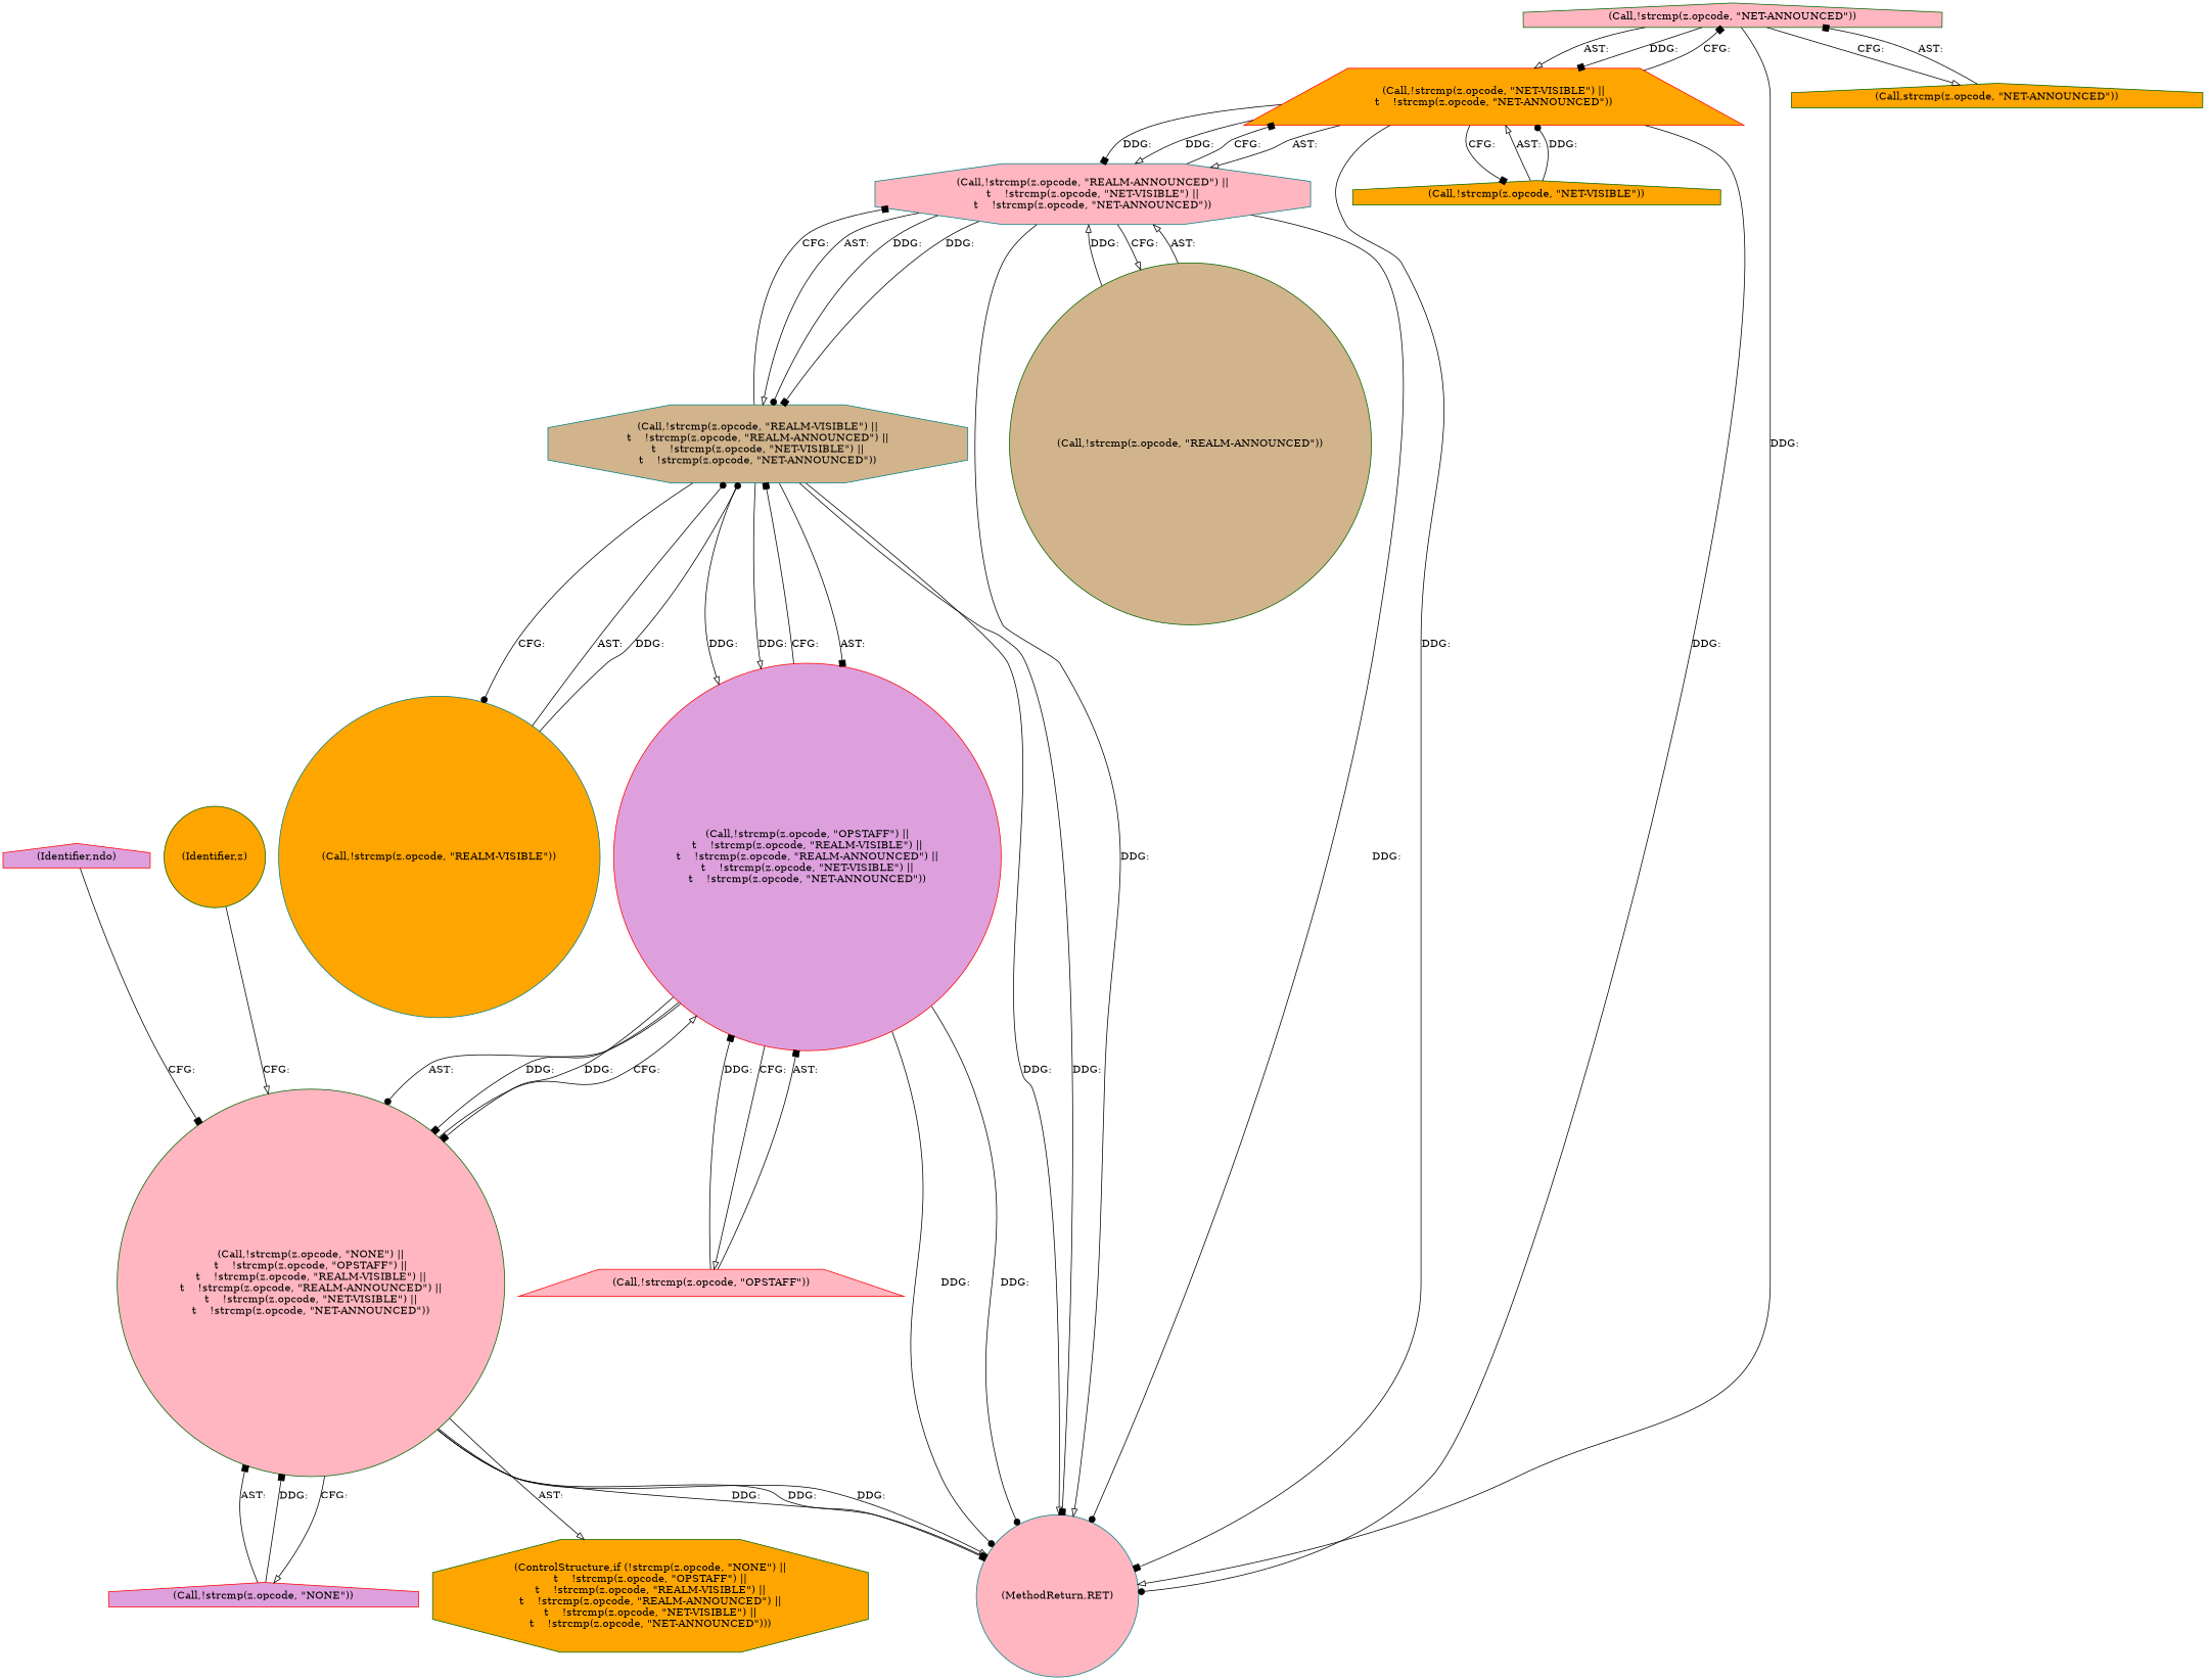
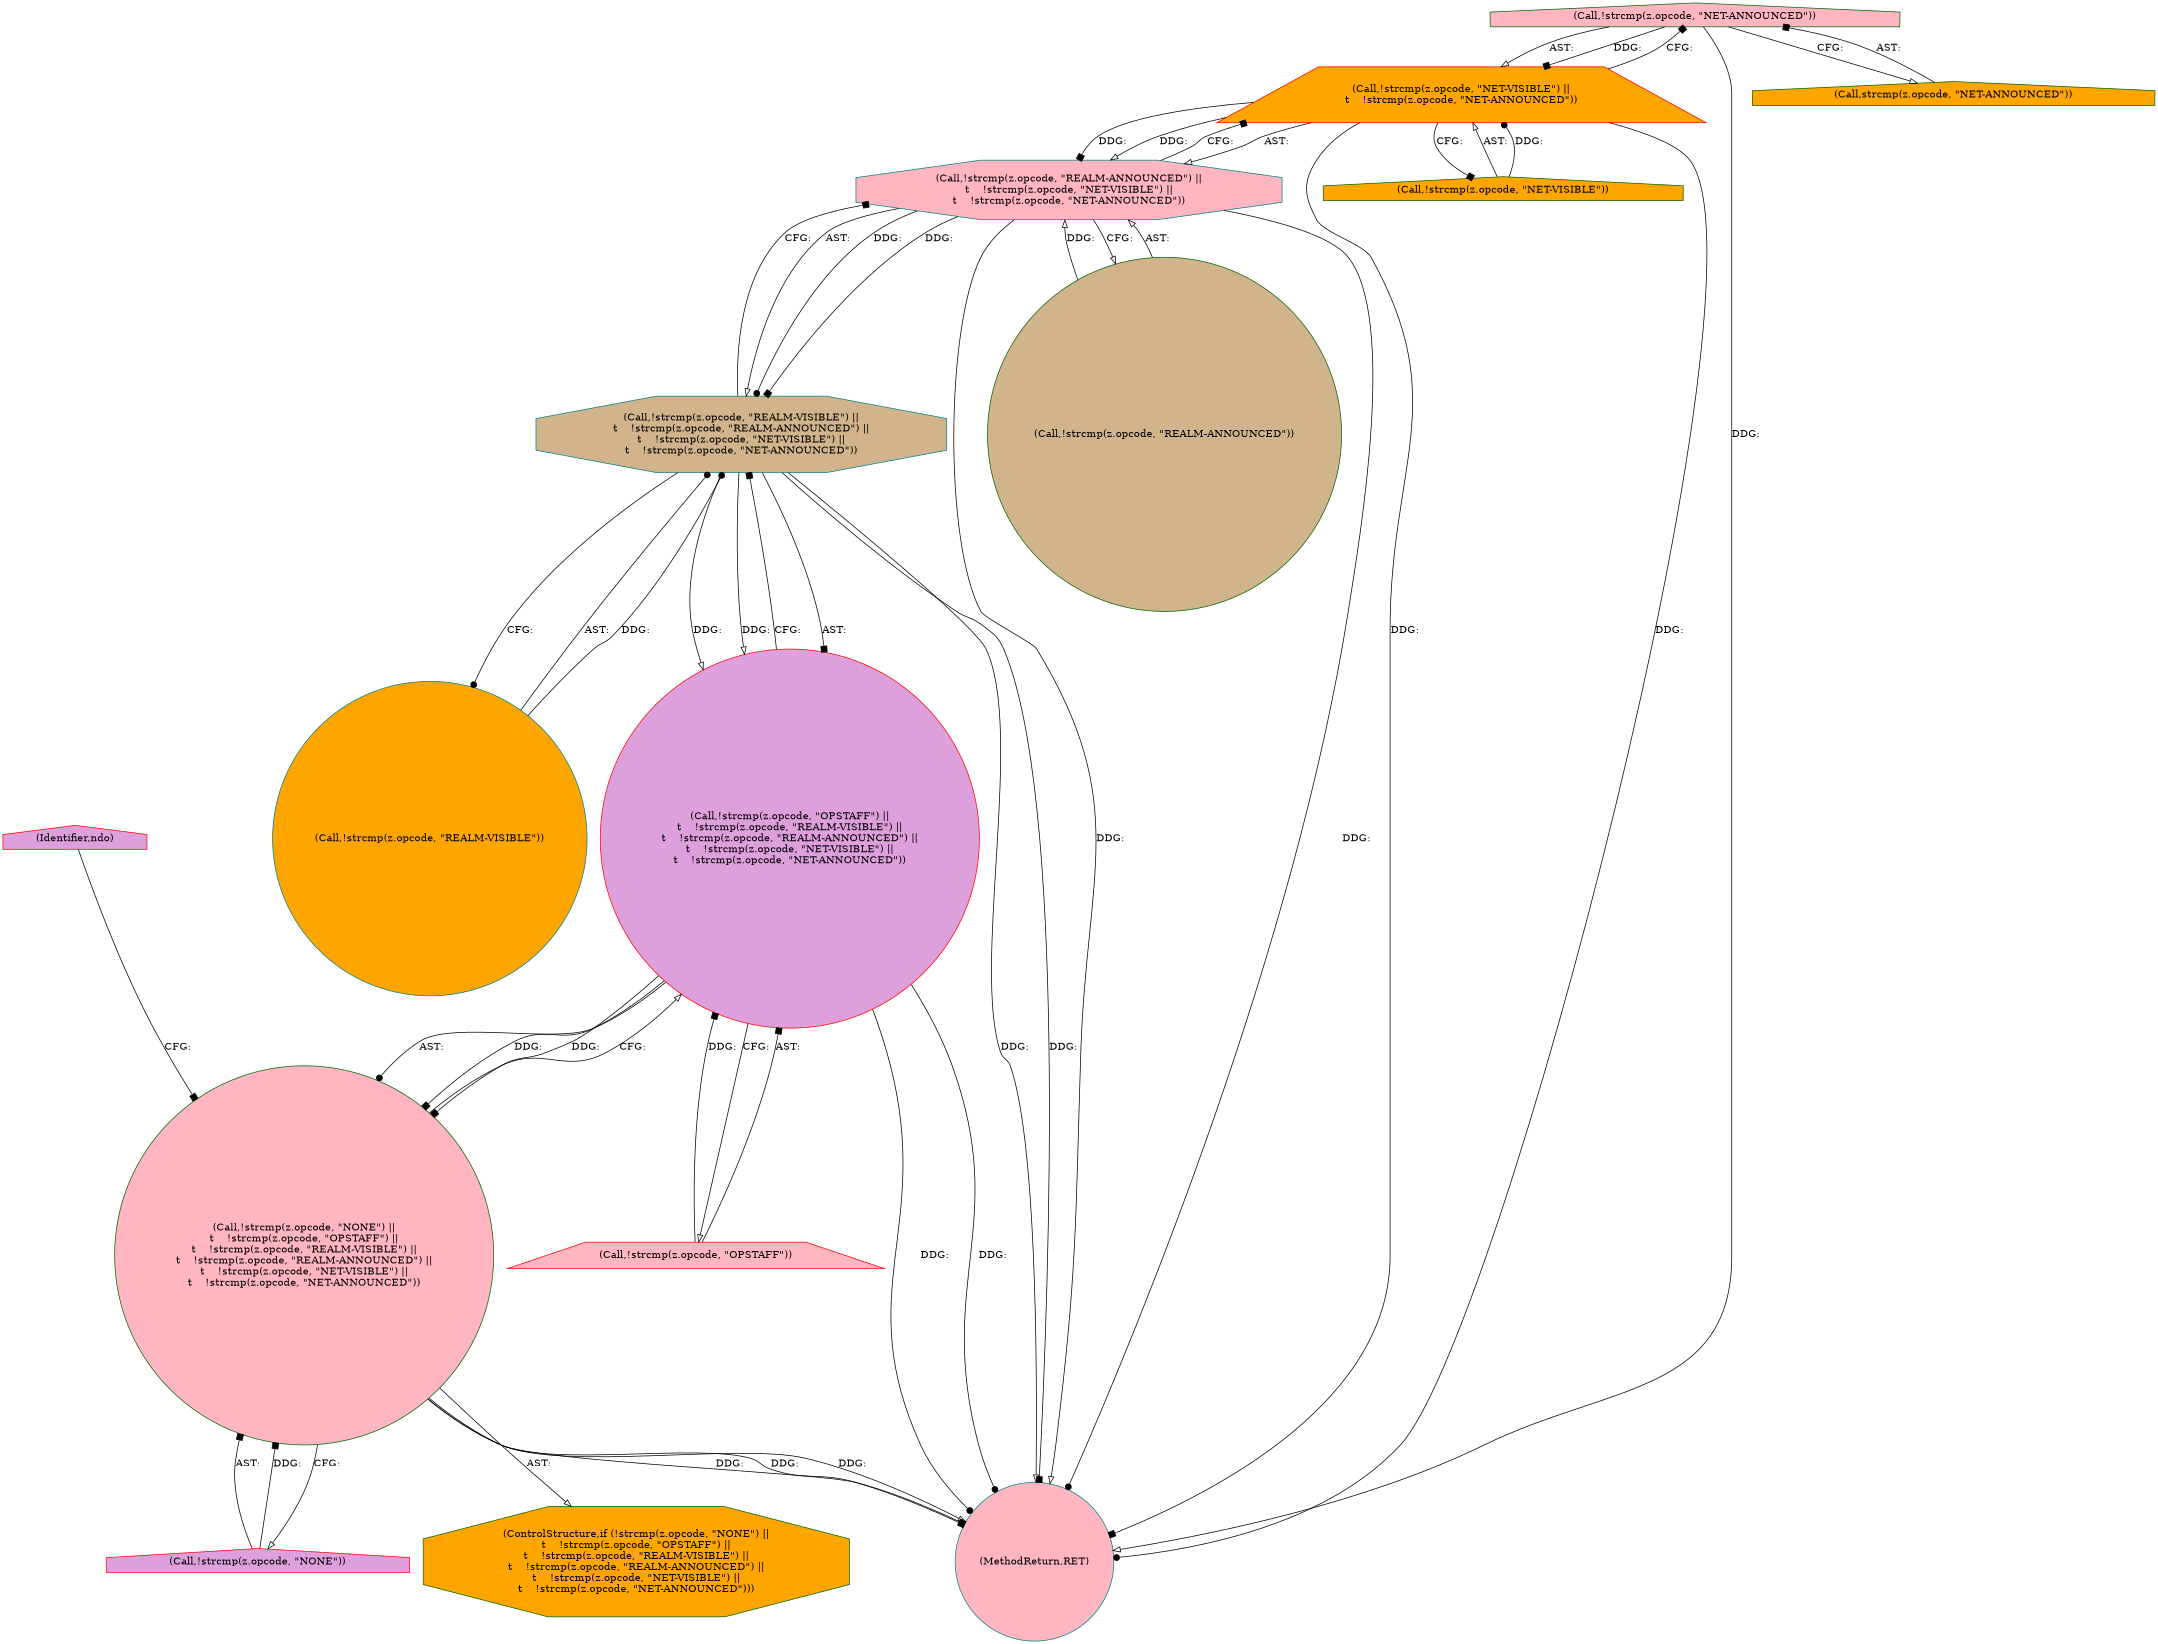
  digraph {
    node [style=filled fillcolor=orange color=darkgreen shape=circle]
    edge [arrowhead=box]
    n1 [label="(Call,!strcmp(z.opcode, \"NET-ANNOUNCED\"))" fillcolor=lightpink shape=house]
    n2 [label="(Call,!strcmp(z.opcode, \"NET-VISIBLE\") ||\n\t    !strcmp(z.opcode, \"NET-ANNOUNCED\"))" color=red shape=trapezium]
    n3 [label="(MethodReturn,RET)" fillcolor=lightpink color=teal]
    n4 [label="(Call,strcmp(z.opcode, \"NET-ANNOUNCED\"))" shape=house]
    n5 [label="(Call,!strcmp(z.opcode, \"REALM-ANNOUNCED\") ||\n\t    !strcmp(z.opcode, \"NET-VISIBLE\") ||\n\t    !strcmp(z.opcode, \"NET-ANNOUNCED\"))" fillcolor=lightpink color=teal shape=octagon]
    n6 [label="(Call,!strcmp(z.opcode, \"NET-VISIBLE\"))" shape=house]
    n7 [label="(Call,!strcmp(z.opcode, \"REALM-VISIBLE\") ||\n\t    !strcmp(z.opcode, \"REALM-ANNOUNCED\") ||\n\t    !strcmp(z.opcode, \"NET-VISIBLE\") ||\n\t    !strcmp(z.opcode, \"NET-ANNOUNCED\"))" fillcolor=tan color=teal shape=octagon]
    n8 [label="(Call,!strcmp(z.opcode, \"REALM-ANNOUNCED\"))" fillcolor=tan]
    n9 [label="(Call,!strcmp(z.opcode, \"OPSTAFF\") ||\n\t    !strcmp(z.opcode, \"REALM-VISIBLE\") ||\n\t    !strcmp(z.opcode, \"REALM-ANNOUNCED\") ||\n\t    !strcmp(z.opcode, \"NET-VISIBLE\") ||\n\t    !strcmp(z.opcode, \"NET-ANNOUNCED\"))" fillcolor=plum color=red]
    n10 [label="(Call,!strcmp(z.opcode, \"REALM-VISIBLE\"))" color=teal]
    n11 [label="(Call,!strcmp(z.opcode, \"NONE\") ||\n\t    !strcmp(z.opcode, \"OPSTAFF\") ||\n\t    !strcmp(z.opcode, \"REALM-VISIBLE\") ||\n\t    !strcmp(z.opcode, \"REALM-ANNOUNCED\") ||\n\t    !strcmp(z.opcode, \"NET-VISIBLE\") ||\n\t    !strcmp(z.opcode, \"NET-ANNOUNCED\"))" fillcolor=lightpink]
    n12 [label="(Call,!strcmp(z.opcode, \"OPSTAFF\"))" fillcolor=lightpink color=red shape=trapezium]
    n13 [label="(ControlStructure,if (!strcmp(z.opcode, \"NONE\") ||\n\t    !strcmp(z.opcode, \"OPSTAFF\") ||\n\t    !strcmp(z.opcode, \"REALM-VISIBLE\") ||\n\t    !strcmp(z.opcode, \"REALM-ANNOUNCED\") ||\n\t    !strcmp(z.opcode, \"NET-VISIBLE\") ||\n\t    !strcmp(z.opcode, \"NET-ANNOUNCED\")))" shape=octagon]
    n14 [label="(Call,!strcmp(z.opcode, \"NONE\"))" fillcolor=plum color=red shape=house]
    n15 [label="(Identifier,ndo)" fillcolor=plum color=red shape=house]
-   n16 [label="(Identifier,z)"]
    n1 -> n2 [label="AST: " arrowhead=onormal]
    n1 -> n2 [label="DDG: "]
    n1 -> n3 [label="DDG: " arrowhead=onormal]
    n1 -> n4 [label="CFG: " arrowhead=onormal]
    n2 -> n1 [label="CFG: "]
    n2 -> n3 [label="DDG: "]
    n2 -> n3 [label="DDG: " arrowhead=dot]
    n2 -> n5 [label="AST: " arrowhead=onormal]
    n2 -> n5 [label="DDG: "]
    n2 -> n5 [label="DDG: " arrowhead=onormal]
    n2 -> n6 [label="CFG: "]
    n4 -> n1 [label="AST: "]
    n5 -> n2 [label="CFG: "]
    n5 -> n3 [label="DDG: " arrowhead=onormal]
    n5 -> n3 [label="DDG: " arrowhead=dot]
    n5 -> n7 [label="AST: " arrowhead=onormal]
    n5 -> n7 [label="DDG: " arrowhead=dot]
    n5 -> n7 [label="DDG: "]
    n5 -> n8 [label="CFG: " arrowhead=onormal]
    n6 -> n2 [label="AST: " arrowhead=onormal]
    n6 -> n2 [label="DDG: " arrowhead=dot]
    n7 -> n3 [label="DDG: " arrowhead=onormal]
    n7 -> n3 [label="DDG: "]
    n7 -> n5 [label="CFG: "]
    n7 -> n9 [label="AST: "]
    n7 -> n9 [label="DDG: " arrowhead=onormal]
    n7 -> n9 [label="DDG: " arrowhead=onormal]
    n7 -> n10 [label="CFG: " arrowhead=dot]
    n8 -> n5 [label="AST: " arrowhead=onormal]
    n8 -> n5 [label="DDG: " arrowhead=onormal]
    n9 -> n3 [label="DDG: " arrowhead=dot]
    n9 -> n3 [label="DDG: " arrowhead=dot]
    n9 -> n7 [label="CFG: "]
    n9 -> n11 [label="AST: " arrowhead=dot]
    n9 -> n11 [label="DDG: "]
    n9 -> n11 [label="DDG: "]
    n9 -> n12 [label="CFG: " arrowhead=onormal]
    n10 -> n7 [label="AST: " arrowhead=dot]
    n10 -> n7 [label="DDG: " arrowhead=dot]
    n11 -> n3 [label="DDG: " arrowhead=onormal]
    n11 -> n3 [label="DDG: "]
    n11 -> n3 [label="DDG: "]
    n11 -> n9 [label="CFG: " arrowhead=onormal]
    n11 -> n13 [label="AST: " arrowhead=onormal]
    n11 -> n14 [label="CFG: " arrowhead=onormal]
    n12 -> n9 [label="AST: "]
    n12 -> n9 [label="DDG: "]
    n14 -> n11 [label="AST: "]
    n14 -> n11 [label="DDG: "]
    n15 -> n11 [label="CFG: "]
-   n16 -> n11 [label="CFG: " arrowhead=onormal]
  }
